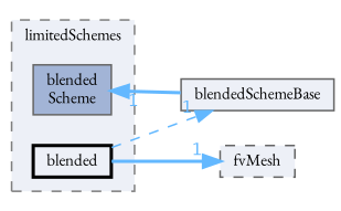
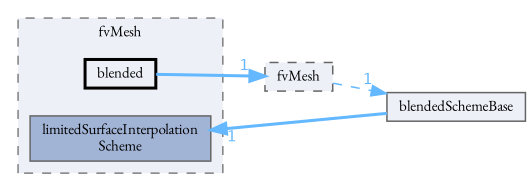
  digraph {
    compound=true
    fontname="EB Garamond"
    rankdir=LR
    node [color=gray40 fillcolor="#edf0f7" fontname="EB Garamond" fontsize=10 shape=box style=filled]
    edge [color=steelblue1 fontcolor=steelblue1 fontname="EB Garamond" fontsize=10 headlabel=1 labeldistance=1.5 labelfontname=Helvetica labelfontsize=10 style=bold]
-   n1 [fillcolor="#a2b4d6" height=0.2 label="blended\lScheme" width=0.4]
+   n1 [fillcolor="#a2b4d6" height=0.2 label="limitedSurfaceInterpolation\lScheme" width=0.4]
    n2 [color=black height=0.2 label=blended style="filled,bold" width=0.4]
    n3 [height=0.2 label=blendedSchemeBase width=0.4]
    n4 [height=0.2 label=fvMesh style="filled,dashed" width=0.4]
    subgraph cluster_1 {
      bgcolor="#edf0f7"
      fontsize=10
-     label=limitedSchemes
+     label=fvMesh
      pencolor=grey50
      style="filled,dashed"
      n1
      n2
    }
-   n2 -> n3 [style=dashed]
+   n4 -> n3 [style=dashed]
    n2 -> n4
    n3 -> n1
  }
